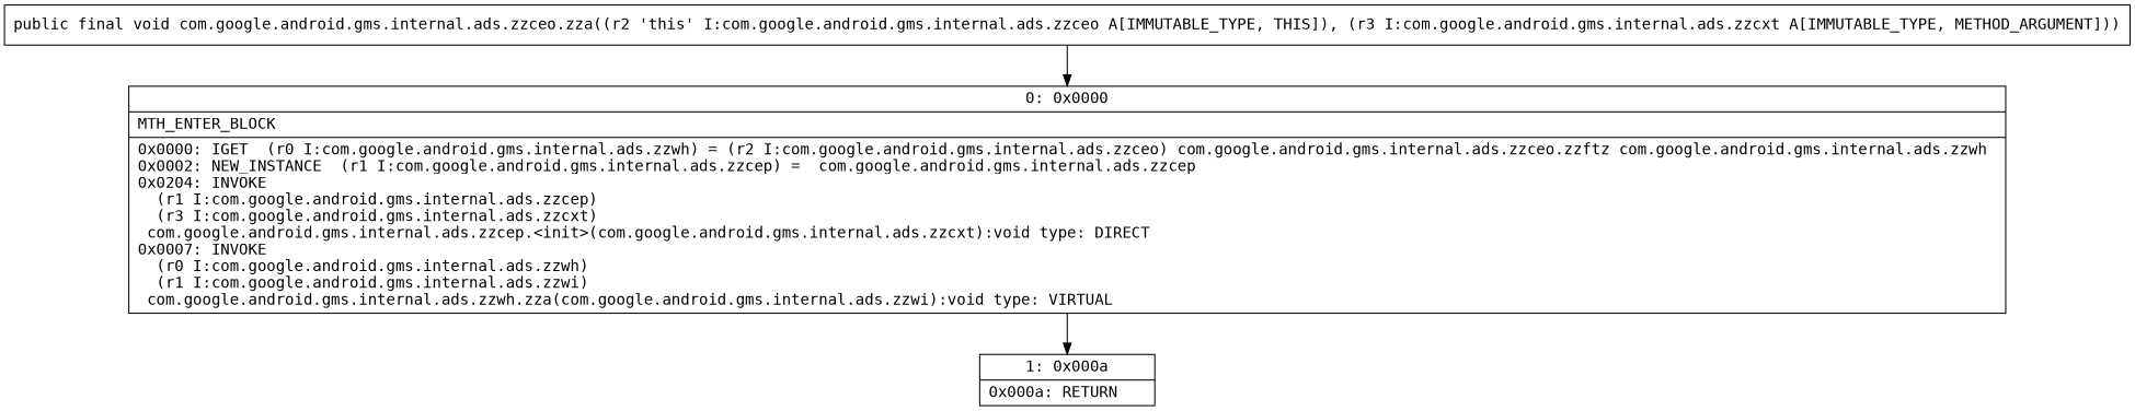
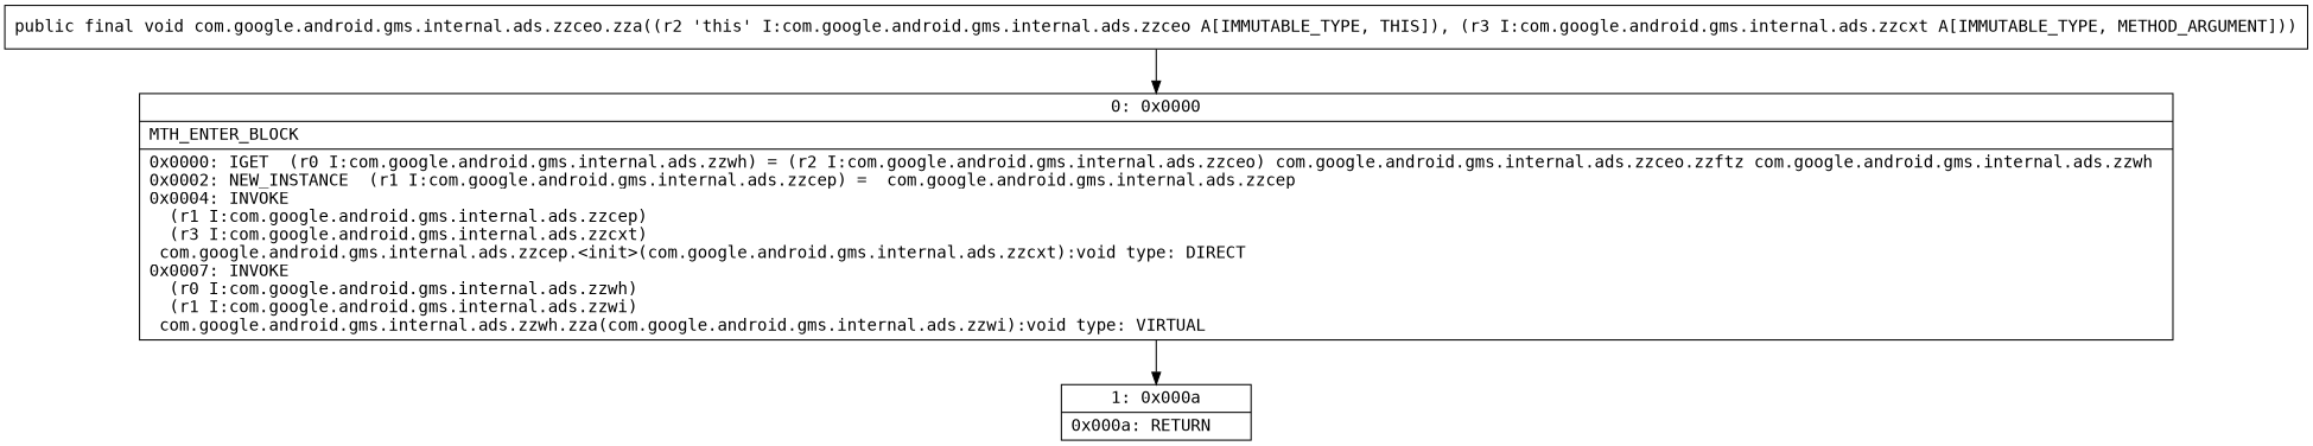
  digraph {
    fontname="DejaVu Sans Mono"
    node [shape=record fontname="DejaVu Sans Mono"]
    edge [fontname="DejaVu Sans Mono"]
-   n1 [label="{0\:\ 0x0000|MTH_ENTER_BLOCK\l|0x0000: IGET  (r0 I:com.google.android.gms.internal.ads.zzwh) = (r2 I:com.google.android.gms.internal.ads.zzceo) com.google.android.gms.internal.ads.zzceo.zzftz com.google.android.gms.internal.ads.zzwh \l0x0002: NEW_INSTANCE  (r1 I:com.google.android.gms.internal.ads.zzcep) =  com.google.android.gms.internal.ads.zzcep \l0x0204: INVOKE  \l  (r1 I:com.google.android.gms.internal.ads.zzcep)\l  (r3 I:com.google.android.gms.internal.ads.zzcxt)\l com.google.android.gms.internal.ads.zzcep.\<init\>(com.google.android.gms.internal.ads.zzcxt):void type: DIRECT \l0x0007: INVOKE  \l  (r0 I:com.google.android.gms.internal.ads.zzwh)\l  (r1 I:com.google.android.gms.internal.ads.zzwi)\l com.google.android.gms.internal.ads.zzwh.zza(com.google.android.gms.internal.ads.zzwi):void type: VIRTUAL \l}"]
+   n1 [label="{0\:\ 0x0000|MTH_ENTER_BLOCK\l|0x0000: IGET  (r0 I:com.google.android.gms.internal.ads.zzwh) = (r2 I:com.google.android.gms.internal.ads.zzceo) com.google.android.gms.internal.ads.zzceo.zzftz com.google.android.gms.internal.ads.zzwh \l0x0002: NEW_INSTANCE  (r1 I:com.google.android.gms.internal.ads.zzcep) =  com.google.android.gms.internal.ads.zzcep \l0x0004: INVOKE  \l  (r1 I:com.google.android.gms.internal.ads.zzcep)\l  (r3 I:com.google.android.gms.internal.ads.zzcxt)\l com.google.android.gms.internal.ads.zzcep.\<init\>(com.google.android.gms.internal.ads.zzcxt):void type: DIRECT \l0x0007: INVOKE  \l  (r0 I:com.google.android.gms.internal.ads.zzwh)\l  (r1 I:com.google.android.gms.internal.ads.zzwi)\l com.google.android.gms.internal.ads.zzwh.zza(com.google.android.gms.internal.ads.zzwi):void type: VIRTUAL \l}"]
    n2 [label="{1\:\ 0x000a|0x000a: RETURN   \l}"]
    n3 [label="{public final void com.google.android.gms.internal.ads.zzceo.zza((r2 'this' I:com.google.android.gms.internal.ads.zzceo A[IMMUTABLE_TYPE, THIS]), (r3 I:com.google.android.gms.internal.ads.zzcxt A[IMMUTABLE_TYPE, METHOD_ARGUMENT])) }"]
    n1 -> n2
    n3 -> n1
  }
